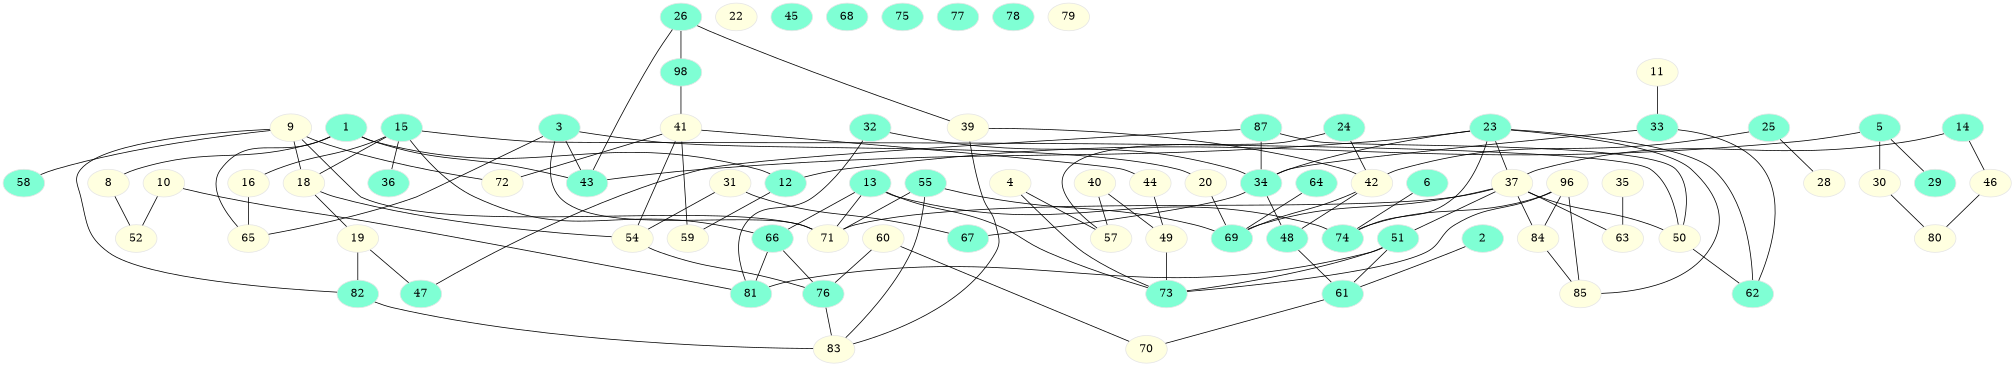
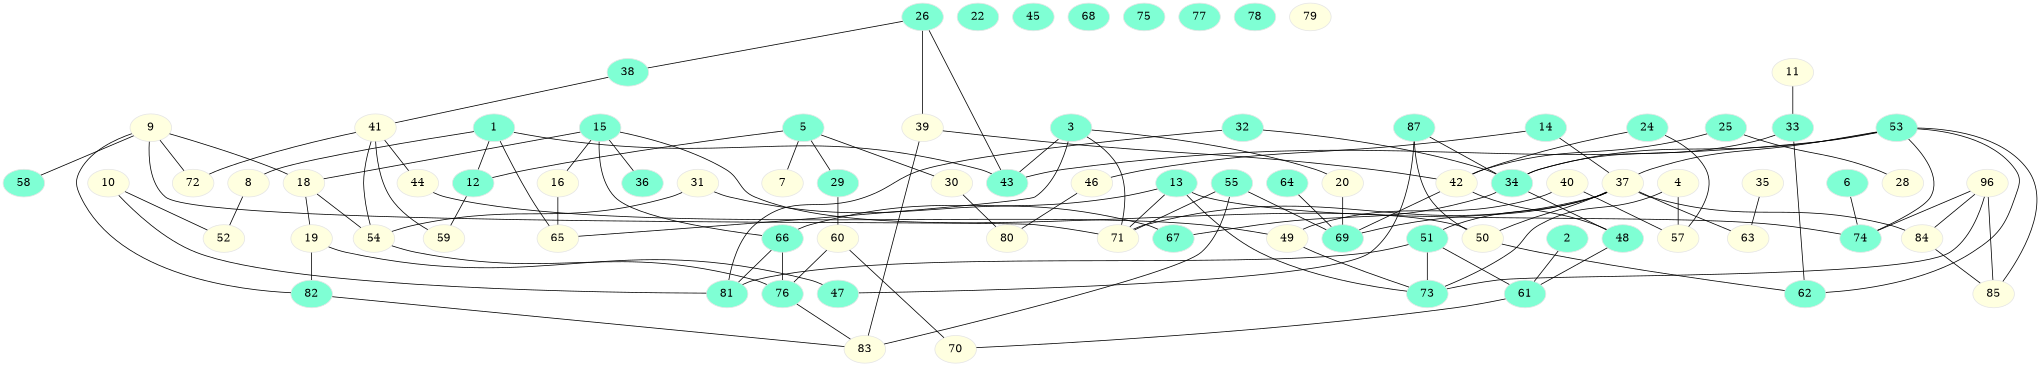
  graph {
    node [color=gray90 fillcolor=aquamarine style=filled]
    8 [fillcolor=lightyellow]
    1
    12
    43
    65 [fillcolor=lightyellow]
    52 [fillcolor=lightyellow]
    59 [fillcolor=lightyellow]
    2
    61
    70 [fillcolor=lightyellow]
    3
    20 [fillcolor=lightyellow]
    71 [fillcolor=lightyellow]
    69
    4 [fillcolor=lightyellow]
    57 [fillcolor=lightyellow]
    73
    5
+   7 [fillcolor=lightyellow]
    29
    30 [fillcolor=lightyellow]
    60 [fillcolor=lightyellow]
    80 [fillcolor=lightyellow]
    6
    74
    9 [fillcolor=lightyellow]
    18 [fillcolor=lightyellow]
    58
    72 [fillcolor=lightyellow]
    82
    19 [fillcolor=lightyellow]
    54 [fillcolor=lightyellow]
    83 [fillcolor=lightyellow]
    10 [fillcolor=lightyellow]
    81
    11 [fillcolor=lightyellow]
    33
    34
    62
    13
    66
    76
    37 [fillcolor=lightyellow]
    14
    46 [fillcolor=lightyellow]
    50 [fillcolor=lightyellow]
    63 [fillcolor=lightyellow]
    51
    84 [fillcolor=lightyellow]
    15
    16 [fillcolor=lightyellow]
    36
    n53 [label=87]
    47
    67
    48
-   22 [fillcolor=lightyellow]
-   23
+   22
+   23 [label=53]
    85 [fillcolor=lightyellow]
    24
    42 [fillcolor=lightyellow]
    25
    28 [fillcolor=lightyellow]
    26
-   38 [label=98]
+   38
    39 [fillcolor=lightyellow]
    41 [fillcolor=lightyellow]
    31 [fillcolor=lightyellow]
    32
    35 [fillcolor=lightyellow]
    44 [fillcolor=lightyellow]
    40 [fillcolor=lightyellow]
    49 [fillcolor=lightyellow]
    45
    55
    n76 [fillcolor=lightyellow label=96]
    64
    68
    75
    77
    78
    79 [fillcolor=lightyellow]
    8 -- 52
    1 -- 8
    1 -- 12
    1 -- 43
    1 -- 65
    12 -- 59
    2 -- 61
    61 -- 70
    3 -- 43
    3 -- 65
    3 -- 20
    3 -- 71
    20 -- 69
    4 -- 57
    4 -- 73
    5 -- 12
+   5 -- 7
    5 -- 29
    5 -- 30
+   29 -- 60
    30 -- 80
    60 -- 70
    60 -- 76
    6 -- 74
    9 -- 71
    9 -- 18
    9 -- 58
    9 -- 72
    9 -- 82
    18 -- 19
    18 -- 54
    82 -- 83
    19 -- 82
    19 -- 47
    54 -- 76
    10 -- 52
    10 -- 81
    11 -- 33
    33 -- 34
    33 -- 62
    34 -- 67
    34 -- 48
    13 -- 71
    13 -- 73
    13 -- 74
    13 -- 66
    66 -- 81
    66 -- 76
    76 -- 83
    37 -- 71
    37 -- 69
    37 -- 50
    37 -- 63
    37 -- 51
    37 -- 84
    14 -- 37
    14 -- 46
    46 -- 80
    50 -- 62
    51 -- 61
    51 -- 73
    51 -- 81
    84 -- 85
    15 -- 18
    15 -- 66
    15 -- 50
    15 -- 16
    15 -- 36
    16 -- 65
    n53 -- 34
    n53 -- 50
    n53 -- 47
    48 -- 61
    23 -- 43
    23 -- 74
    23 -- 34
    23 -- 62
    23 -- 37
    23 -- 85
    24 -- 57
    24 -- 42
    42 -- 69
    42 -- 48
    25 -- 42
    25 -- 28
    26 -- 43
    26 -- 38
    26 -- 39
    38 -- 41
    39 -- 83
    39 -- 42
    41 -- 59
    41 -- 72
    41 -- 54
    41 -- 44
    31 -- 54
    31 -- 67
    32 -- 81
    32 -- 34
    35 -- 63
    44 -- 49
    40 -- 57
    40 -- 49
    49 -- 73
    55 -- 71
    55 -- 69
    55 -- 83
    n76 -- 73
    n76 -- 74
    n76 -- 84
    n76 -- 85
    64 -- 69
  }
